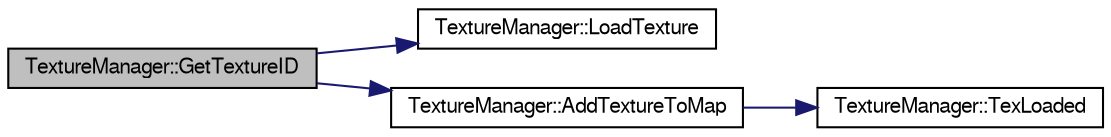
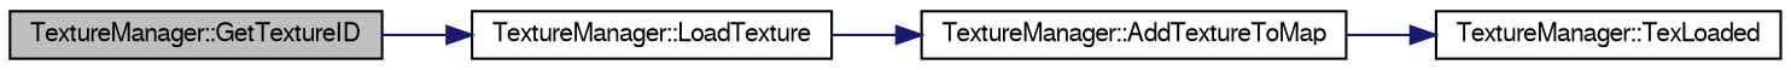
  digraph {
    rankdir=LR
    node [color=black fontname=FreeSans fontsize=10 shape=record]
    edge [color=midnightblue fontname=FreeSans fontsize=10 labelfontname=FreeSans labelfontsize=10 style=solid]
    n1 [fillcolor=grey75 fontcolor=black height=0.2 label="TextureManager::GetTextureID" style=filled width=0.4]
    n2 [height=0.2 label="TextureManager::LoadTexture" width=0.4]
    n3 [height=0.2 label="TextureManager::AddTextureToMap" width=0.4]
    n4 [height=0.2 label="TextureManager::TexLoaded" width=0.4]
    n1 -> n2
-   n1 -> n3
+   n2 -> n3
    n3 -> n4
  }
